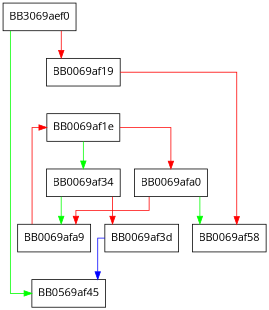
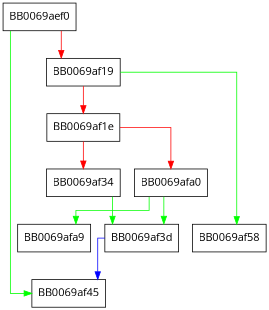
  digraph {
    fontname="Open Sans"
    splines=ortho
    node [fontname="Open Sans" shape=box]
    edge [color=red fontname="Open Sans"]
-   BB0069aef0 [label=BB3069aef0]
-   BB0069af45 [label=BB0569af45]
+   BB0069aef0
+   BB0069af45
    BB0069af19
    BB0069af58
    BB0069af1e
    BB0069afa0
    BB0069af34
    BB0069afa9
    BB0069af3d
    BB0069aef0 -> BB0069af45 [color=green]
    BB0069aef0 -> BB0069af19
-   BB0069af19 -> BB0069af58
-   BB0069afa9 -> BB0069af1e
+   BB0069af19 -> BB0069af58 [color=green]
+   BB0069af19 -> BB0069af1e
    BB0069af1e -> BB0069afa0
-   BB0069af1e -> BB0069af34 [color=green]
-   BB0069afa0 -> BB0069afa9
-   BB0069afa0 -> BB0069af58 [color=green]
-   BB0069af34 -> BB0069afa9 [color=green]
-   BB0069af34 -> BB0069af3d
+   BB0069af1e -> BB0069af34
+   BB0069afa0 -> BB0069afa9 [color=green]
+   BB0069afa0 -> BB0069af3d [color=green]
+   BB0069af34 -> BB0069af3d [color=green]
    BB0069af3d -> BB0069af45 [color=blue]
  }
